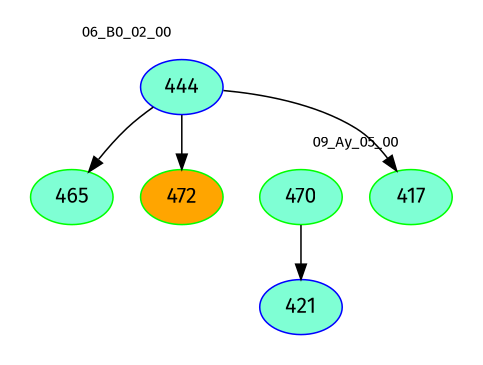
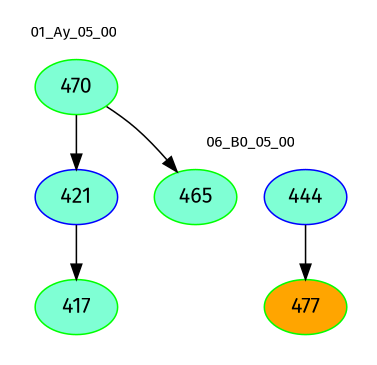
  digraph {
    fontname="Fira Sans"
    node [color=green fillcolor=aquamarine fontname="Fira Sans" style=filled]
    edge [color=black fontname="Fira Sans"]
    n1 [color=blue label=421]
    n2 [label=417]
    n3 [label=470]
    n4 [color=blue label=444]
    n5 [label=465]
-   n6 [fillcolor=orange label=472]
+   n6 [fillcolor=orange label=477]
    subgraph cluster_1 {
      color=white
      fontsize=10
-     label="09_Ay_05_00"
+     label="01_Ay_05_00"
      n1
      n2
      n3
    }
    subgraph cluster_2 {
      color=white
      fontsize=10
-     label="06_B0_02_00"
+     label="06_B0_05_00"
      n4
      n5
      n6
    }
-   n4 -> n2
+   n1 -> n2
    n3 -> n1
-   n4 -> n5
+   n3 -> n5
    n4 -> n6
  }
